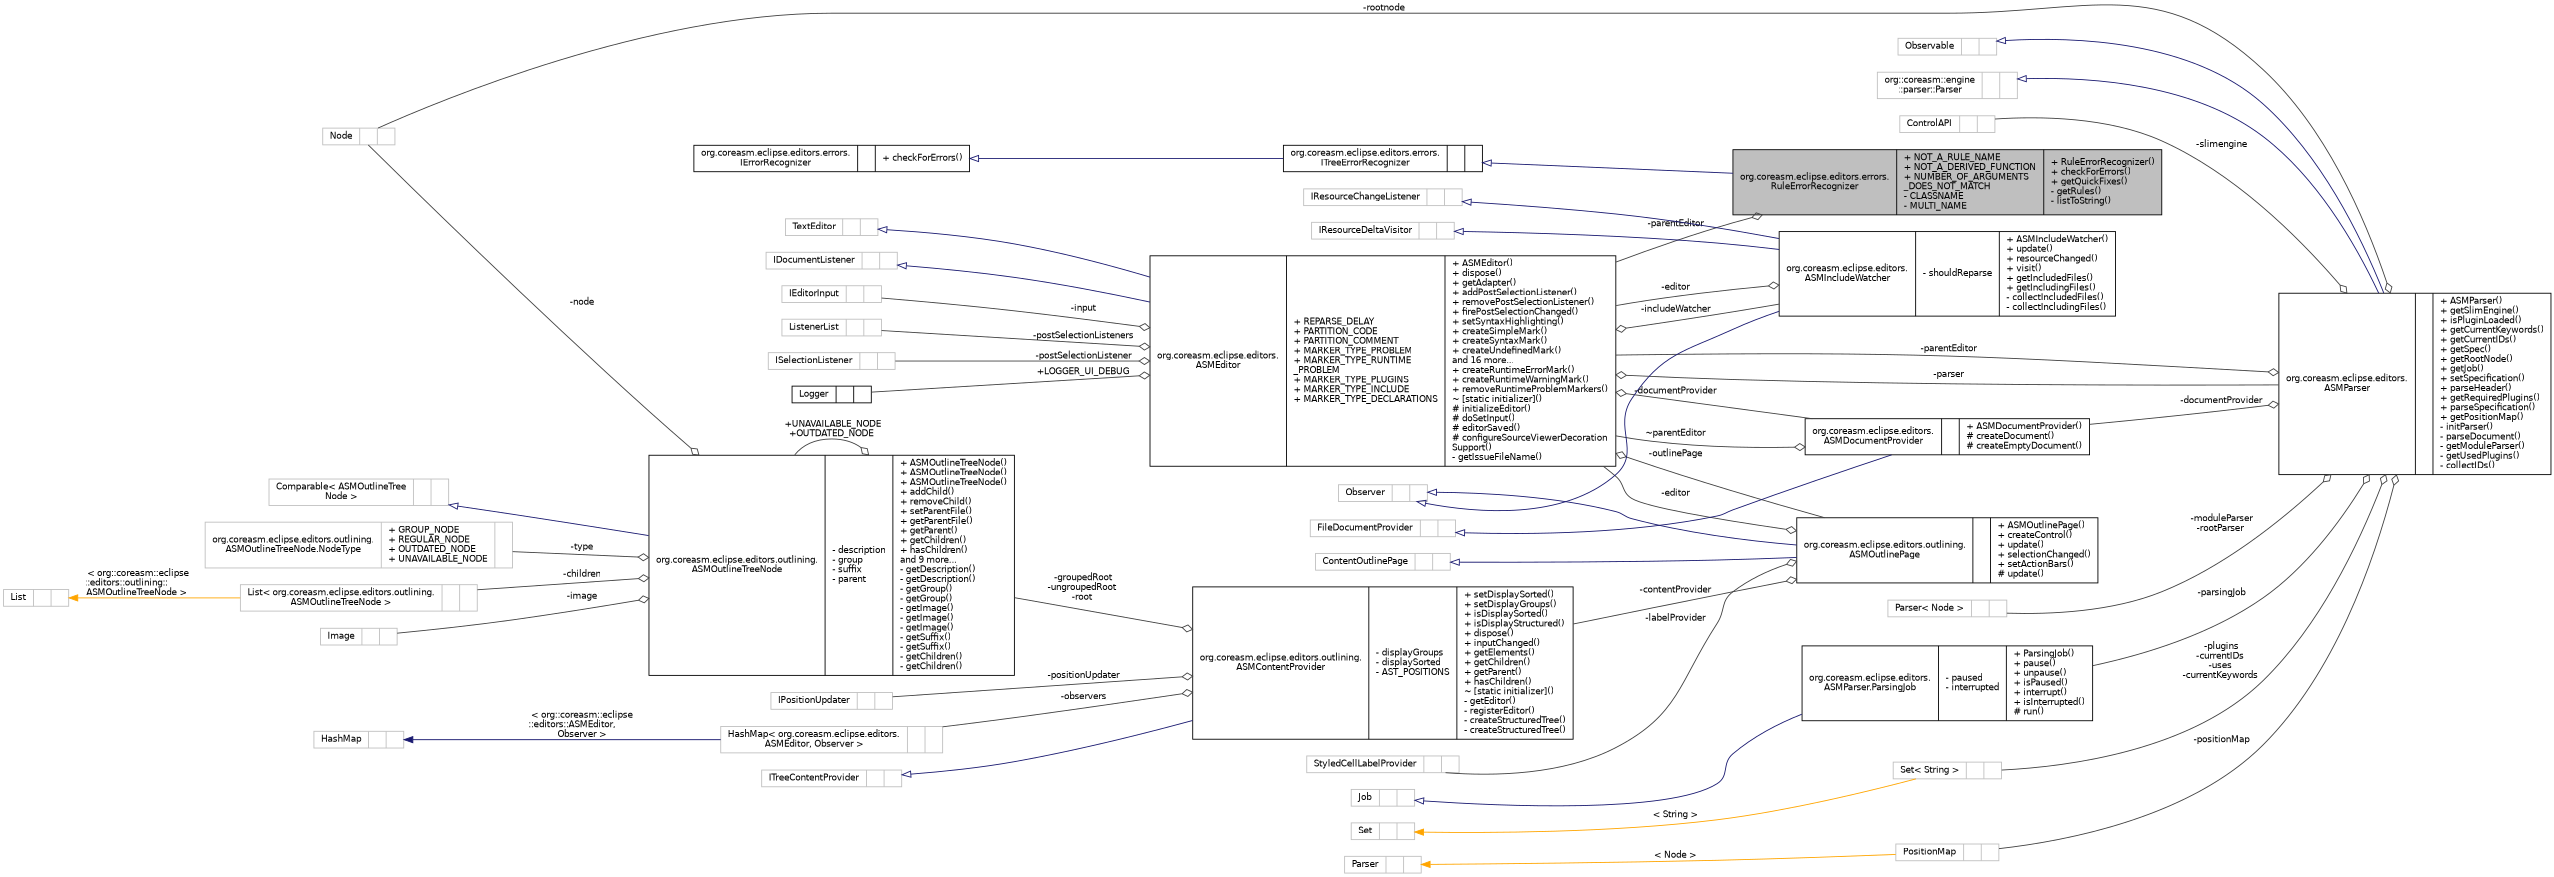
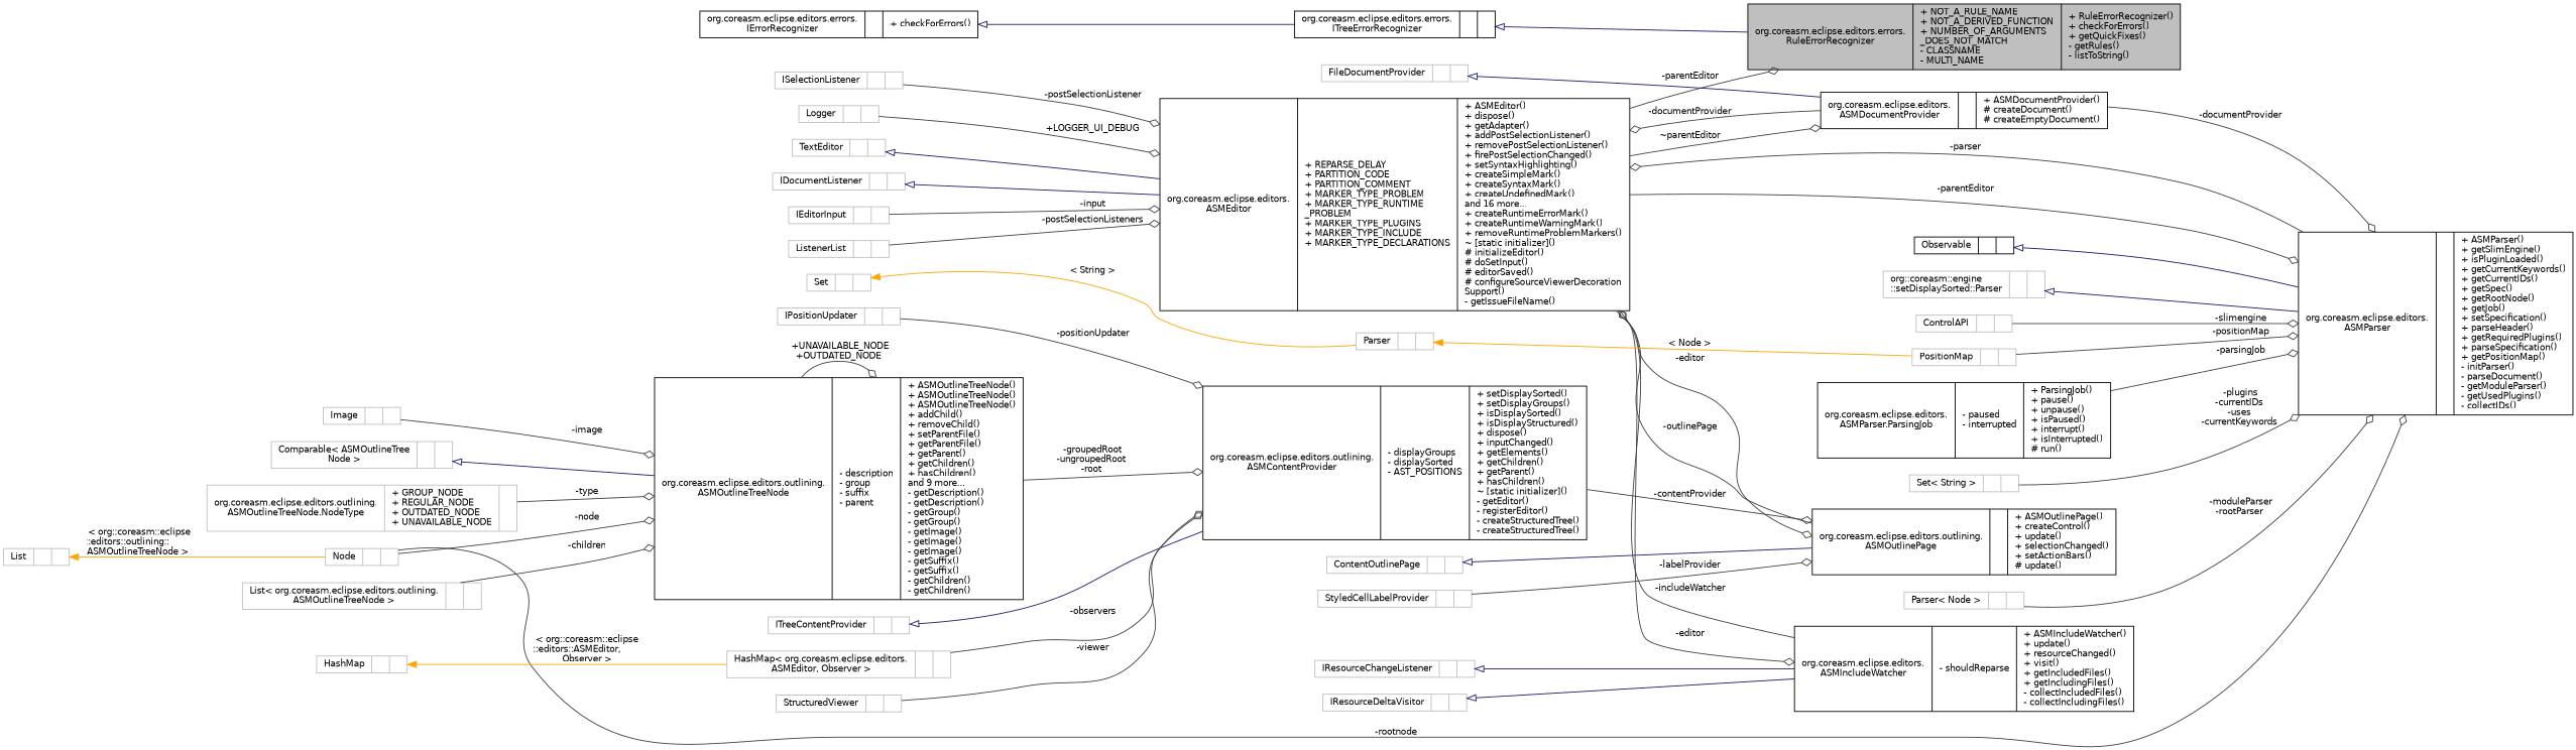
  digraph {
    rankdir=LR
    node [color=grey75 fontname=Helvetica fontsize=10 shape=record]
    edge [color=grey25 fontname=Helvetica fontsize=10 labelfontname=Helvetica labelfontsize=10 style=solid arrowhead=odiamond]
    n1 [color=black fillcolor=grey75 fontcolor=black height=0.2 label="{org.coreasm.eclipse.editors.errors.\lRuleErrorRecognizer\n|+ NOT_A_RULE_NAME\l+ NOT_A_DERIVED_FUNCTION\l+ NUMBER_OF_ARGUMENTS\l_DOES_NOT_MATCH\l- CLASSNAME\l- MULTI_NAME\l|+ RuleErrorRecognizer()\l+ checkForErrors()\l+ getQuickFixes()\l- getRules()\l- listToString()\l}" style=filled width=0.4]
    n2 [color=black height=0.2 label="{org.coreasm.eclipse.editors.errors.\lITreeErrorRecognizer\n||}" width=0.4]
    n3 [color=black height=0.2 label="{org.coreasm.eclipse.editors.errors.\lIErrorRecognizer\n||+ checkForErrors()\l}" width=0.4]
    n4 [color=black height=0.2 label="{org.coreasm.eclipse.editors.\lASMEditor\n|+ REPARSE_DELAY\l+ PARTITION_CODE\l+ PARTITION_COMMENT\l+ MARKER_TYPE_PROBLEM\l+ MARKER_TYPE_RUNTIME\l_PROBLEM\l+ MARKER_TYPE_PLUGINS\l+ MARKER_TYPE_INCLUDE\l+ MARKER_TYPE_DECLARATIONS\l|+ ASMEditor()\l+ dispose()\l+ getAdapter()\l+ addPostSelectionListener()\l+ removePostSelectionListener()\l+ firePostSelectionChanged()\l+ setSyntaxHighlighting()\l+ createSimpleMark()\l+ createSyntaxMark()\l+ createUndefinedMark()\land 16 more...\l+ createRuntimeErrorMark()\l+ createRuntimeWarningMark()\l+ removeRuntimeProblemMarkers()\l~ [static initializer]()\l# initializeEditor()\l# doSetInput()\l# editorSaved()\l# configureSourceViewerDecoration\lSupport()\l- getIssueFileName()\l}" width=0.4]
    n5 [color=black height=0.2 label="{org.coreasm.eclipse.editors.\lASMDocumentProvider\n||+ ASMDocumentProvider()\l# createDocument()\l# createEmptyDocument()\l}" width=0.4]
    n6 [color=black height=0.2 label="{org.coreasm.eclipse.editors.\lASMIncludeWatcher\n|- shouldReparse\l|+ ASMIncludeWatcher()\l+ update()\l+ resourceChanged()\l+ visit()\l+ getIncludedFiles()\l+ getIncludingFiles()\l- collectIncludedFiles()\l- collectIncludingFiles()\l}" width=0.4]
    n7 [color=black height=0.2 label="{org.coreasm.eclipse.editors.\lASMParser\n||+ ASMParser()\l+ getSlimEngine()\l+ isPluginLoaded()\l+ getCurrentKeywords()\l+ getCurrentIDs()\l+ getSpec()\l+ getRootNode()\l+ getJob()\l+ setSpecification()\l+ parseHeader()\l+ getRequiredPlugins()\l+ parseSpecification()\l+ getPositionMap()\l- initParser()\l- parseDocument()\l- getModuleParser()\l- getUsedPlugins()\l- collectIDs()\l}" width=0.4]
    n8 [color=black height=0.2 label="{org.coreasm.eclipse.editors.outlining.\lASMOutlinePage\n||+ ASMOutlinePage()\l+ createControl()\l+ update()\l+ selectionChanged()\l+ setActionBars()\l# update()\l}" width=0.4]
    n9 [height=0.2 label="{TextEditor\n||}" width=0.4]
    n10 [height=0.2 label="{IDocumentListener\n||}" width=0.4]
    n11 [height=0.2 label="{IEditorInput\n||}" width=0.4]
    n12 [height=0.2 label="{ListenerList\n||}" width=0.4]
    n13 [height=0.2 label="{ISelectionListener\n||}" width=0.4]
    n14 [height=0.2 label="{FileDocumentProvider\n||}" width=0.4]
-   n15 [color=black height=0.2 label="{Logger\n||}" width=0.4]
-   n16 [height=0.2 label="{Observer\n||}" width=0.4]
+   n15 [height=0.2 label="{Logger\n||}" width=0.4]
    n17 [height=0.2 label="{IResourceChangeListener\n||}" width=0.4]
    n18 [height=0.2 label="{IResourceDeltaVisitor\n||}" width=0.4]
-   n19 [height=0.2 label="{Observable\n||}" width=0.4]
-   n20 [height=0.2 label="{org::coreasm::engine\l::parser::Parser\n||}" width=0.4]
+   n19 [color=black height=0.2 label="{Observable\n||}" width=0.4]
+   n20 [height=0.2 label="{org::coreasm::engine\l::setDisplaySorted::Parser\n||}" width=0.4]
    n21 [height=0.2 label="{ControlAPI\n||}" width=0.4]
    n22 [height=0.2 label="{Node\n||}" width=0.4]
    n23 [color=black height=0.2 label="{org.coreasm.eclipse.editors.outlining.\lASMOutlineTreeNode\n|- description\l- group\l- suffix\l- parent\l|+ ASMOutlineTreeNode()\l+ ASMOutlineTreeNode()\l+ ASMOutlineTreeNode()\l+ addChild()\l+ removeChild()\l+ setParentFile()\l+ getParentFile()\l+ getParent()\l+ getChildren()\l+ hasChildren()\land 9 more...\l- getDescription()\l- getDescription()\l- getGroup()\l- getGroup()\l- getImage()\l- getImage()\l- getImage()\l- getSuffix()\l- getSuffix()\l- getChildren()\l- getChildren()\l}" width=0.4]
    n24 [color=black height=0.2 label="{org.coreasm.eclipse.editors.outlining.\lASMContentProvider\n|- displayGroups\l- displaySorted\l- AST_POSITIONS\l|+ setDisplaySorted()\l+ setDisplayGroups()\l+ isDisplaySorted()\l+ isDisplayStructured()\l+ dispose()\l+ inputChanged()\l+ getElements()\l+ getChildren()\l+ getParent()\l+ hasChildren()\l~ [static initializer]()\l- getEditor()\l- registerEditor()\l- createStructuredTree()\l- createStructuredTree()\l}" width=0.4]
    n25 [color=black height=0.2 label="{org.coreasm.eclipse.editors.\lASMParser.ParsingJob\n|- paused\l- interrupted\l|+ ParsingJob()\l+ pause()\l+ unpause()\l+ isPaused()\l+ interrupt()\l+ isInterrupted()\l# run()\l}" width=0.4]
-   n26 [height=0.2 label="{Job\n||}" width=0.4]
    n27 [height=0.2 label="{Set\< String \>\n||}" width=0.4]
    n28 [height=0.2 label="{Set\n||}" width=0.4]
    n29 [height=0.2 label="{PositionMap\n||}" width=0.4]
    n30 [height=0.2 label="{Parser\< Node \>\n||}" width=0.4]
    n31 [height=0.2 label="{Parser\n||}" width=0.4]
    n32 [height=0.2 label="{ContentOutlinePage\n||}" width=0.4]
    n33 [height=0.2 label="{ITreeContentProvider\n||}" width=0.4]
+   n34 [height=0.2 label="{StructuredViewer\n||}" width=0.4]
    n35 [height=0.2 label="{HashMap\< org.coreasm.eclipse.editors.\lASMEditor, Observer \>\n||}" width=0.4]
    n36 [height=0.2 label="{HashMap\n||}" width=0.4]
    n37 [height=0.2 label="{Comparable\< ASMOutlineTree\lNode \>\n||}" width=0.4]
    n38 [height=0.2 label="{org.coreasm.eclipse.editors.outlining.\lASMOutlineTreeNode.NodeType\n|+ GROUP_NODE\l+ REGULAR_NODE\l+ OUTDATED_NODE\l+ UNAVAILABLE_NODE\l|}" width=0.4]
    n39 [height=0.2 label="{List\< org.coreasm.eclipse.editors.outlining.\lASMOutlineTreeNode \>\n||}" width=0.4]
    n40 [height=0.2 label="{List\n||}" width=0.4]
    n41 [height=0.2 label="{Image\n||}" width=0.4]
    n42 [height=0.2 label="{IPositionUpdater\n||}" width=0.4]
    n43 [height=0.2 label="{StyledCellLabelProvider\n||}" width=0.4]
    n2 -> n1 [arrowtail=onormal color=midnightblue dir=back arrowhead=""]
    n3 -> n2 [arrowtail=onormal color=midnightblue dir=back arrowhead=""]
    n4 -> n1 [label=" -parentEditor"]
    n4 -> n5 [label=" ~parentEditor"]
    n4 -> n6 [label=" -editor"]
    n4 -> n7 [label=" -parentEditor"]
    n4 -> n8 [label=" -editor"]
    n5 -> n4 [label=" -documentProvider"]
    n5 -> n7 [label=" -documentProvider"]
    n6 -> n4 [label=" -includeWatcher"]
    n7 -> n4 [label=" -parser"]
    n8 -> n4 [label=" -outlinePage"]
    n9 -> n4 [arrowtail=onormal color=midnightblue dir=back arrowhead=""]
    n10 -> n4 [arrowtail=onormal color=midnightblue dir=back arrowhead=""]
    n11 -> n4 [label=" -input"]
    n12 -> n4 [label=" -postSelectionListeners"]
    n13 -> n4 [label=" -postSelectionListener"]
    n14 -> n5 [arrowtail=onormal color=midnightblue dir=back arrowhead=""]
    n15 -> n4 [label=" +LOGGER_UI_DEBUG"]
-   n16 -> n6 [arrowtail=onormal color=midnightblue dir=back arrowhead=""]
-   n16 -> n8 [arrowtail=onormal color=midnightblue dir=back arrowhead=""]
    n17 -> n6 [arrowtail=onormal color=midnightblue dir=back arrowhead=""]
    n18 -> n6 [arrowtail=onormal color=midnightblue dir=back arrowhead=""]
    n19 -> n7 [arrowtail=onormal color=midnightblue dir=back arrowhead=""]
    n20 -> n7 [arrowtail=onormal color=midnightblue dir=back arrowhead=""]
    n21 -> n7 [label=" -slimengine"]
    n22 -> n7 [label=" -rootnode"]
    n22 -> n23 [label=" -node"]
    n23 -> n23 [label=" +UNAVAILABLE_NODE\n+OUTDATED_NODE"]
    n23 -> n24 [label=" -groupedRoot\n-ungroupedRoot\n-root"]
    n24 -> n8 [label=" -contentProvider"]
    n25 -> n7 [label=" -parsingJob"]
-   n26 -> n25 [arrowtail=onormal color=midnightblue dir=back arrowhead=""]
    n27 -> n7 [label=" -plugins\n-currentIDs\n-uses\n-currentKeywords"]
-   n28 -> n27 [color=orange dir=back label=" \< String \>" arrowhead=""]
+   n28 -> n31 [color=orange dir=back label=" \< String \>" arrowhead=""]
    n29 -> n7 [label=" -positionMap"]
    n30 -> n7 [label=" -moduleParser\n-rootParser"]
    n31 -> n29 [color=orange dir=back label=" \< Node \>" arrowhead=""]
    n32 -> n8 [arrowtail=onormal color=midnightblue dir=back arrowhead=""]
    n33 -> n24 [arrowtail=onormal color=midnightblue dir=back arrowhead=""]
+   n34 -> n24 [label=" -viewer"]
    n35 -> n24 [label=" -observers"]
-   n36 -> n35 [color=midnightblue dir=back label=" \< org::coreasm::eclipse\l::editors::ASMEditor,\l Observer \>" arrowhead=""]
+   n36 -> n35 [color=orange dir=back label=" \< org::coreasm::eclipse\l::editors::ASMEditor,\l Observer \>" arrowhead=""]
    n37 -> n23 [arrowtail=onormal color=midnightblue dir=back arrowhead=""]
    n38 -> n23 [label=" -type"]
    n39 -> n23 [label=" -children"]
-   n40 -> n39 [color=orange dir=back label=" \< org::coreasm::eclipse\l::editors::outlining::\lASMOutlineTreeNode \>" arrowhead=""]
+   n40 -> n22 [color=orange dir=back label=" \< org::coreasm::eclipse\l::editors::outlining::\lASMOutlineTreeNode \>" arrowhead=""]
    n41 -> n23 [label=" -image"]
    n42 -> n24 [label=" -positionUpdater"]
    n43 -> n8 [label=" -labelProvider"]
  }
